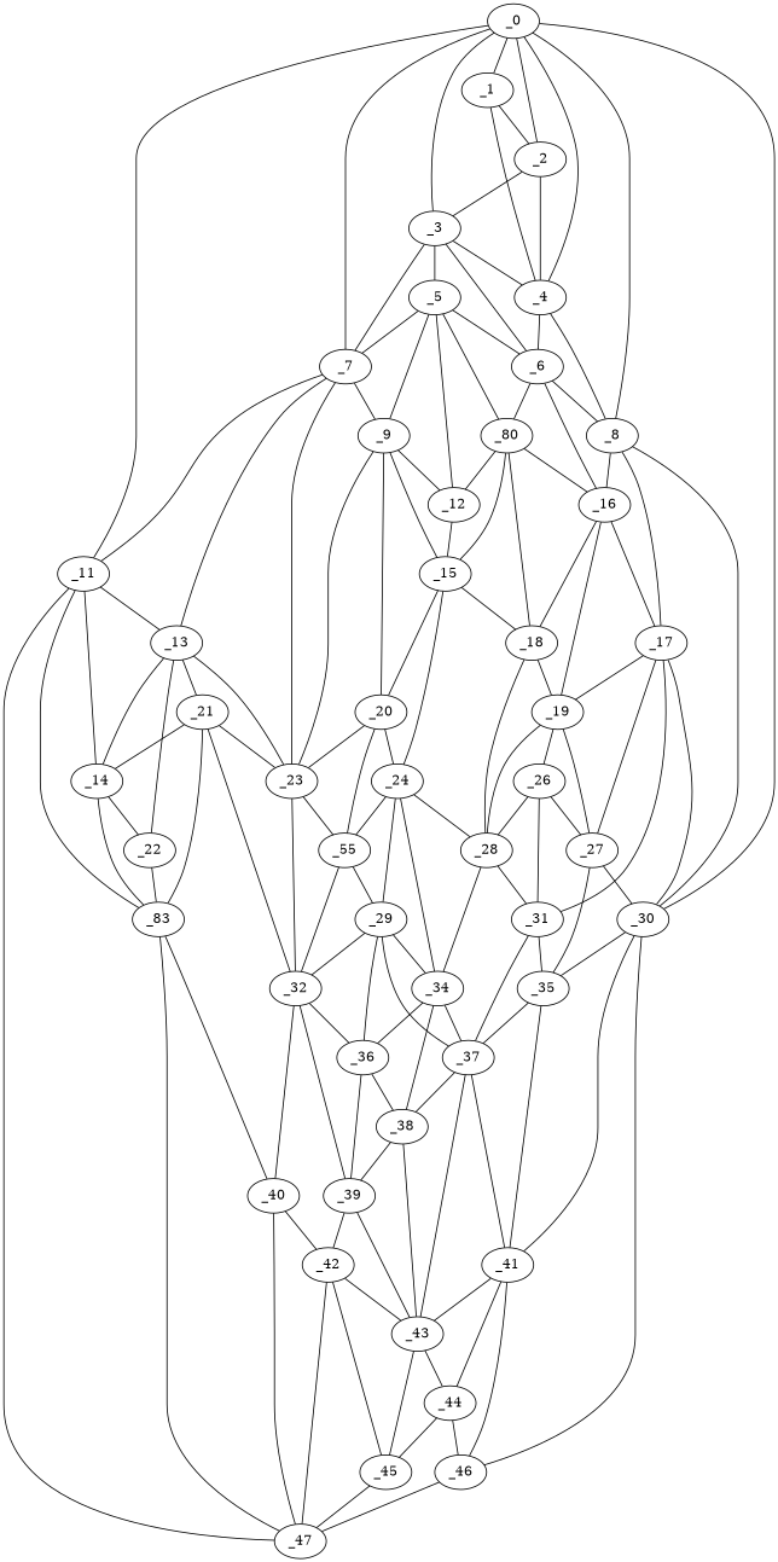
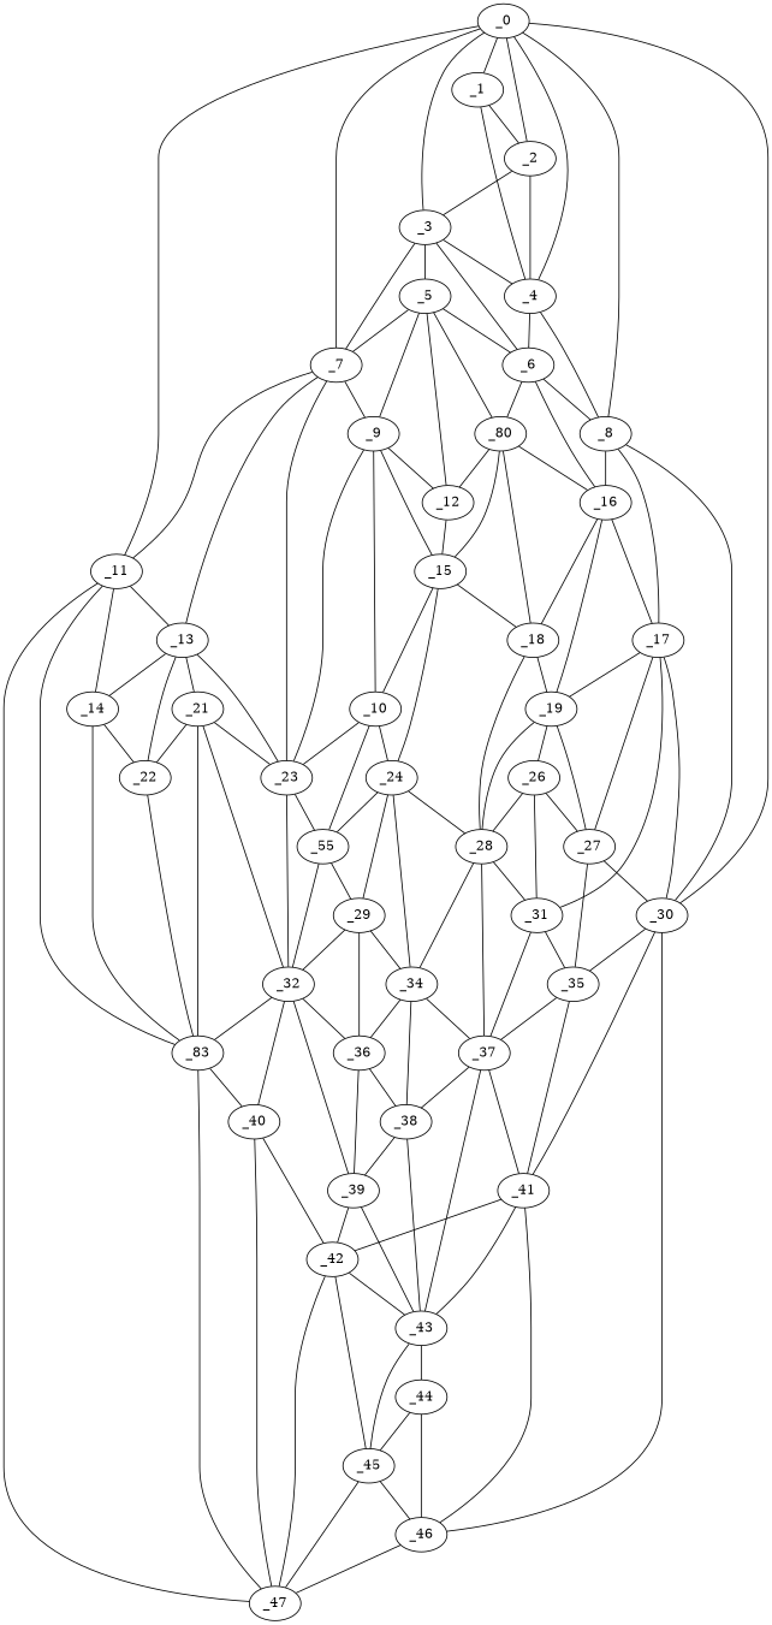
  graph {
    node [x=48 y=41]
    edge [valence=2]
    _0 [x=5 y=38]
    _1 [x=23]
    _2 [x=28 y=46]
    _3 [x=32 y=51]
    _4 [x=36 y=39]
    _7 [x=47 y=76]
    _8 [y=35]
    _11 [x=49 y=101]
    _30 [x=76 y=27]
    _5 [x=40 y=56]
    _6 [x=45 y=49]
    _9 [y=68]
    _13 [x=54 y=84]
    _23 [x=64 y=70]
    _16 [x=56]
    _17 [x=58 y=33]
    _14 [x=54 y=98]
    n18 [label=_83 x=82 y=93]
    _47 [x=126 y=88]
    _35 [x=85 y=37]
    _41 [x=95 y=45]
    _46 [x=126 y=69]
    n23 [label=_80 x=49 y=52]
    _12 [x=50 y=58]
    _15 [x=55 y=58]
-   _20 [x=62 y=65]
+   _20 [x=62 y=65 label=_10]
    _21 [x=63 y=83]
    _22 [x=63 y=94]
    n29 [label=_55 x=70 y=67]
    _32 [x=81 y=80]
    _18 [x=60 y=51]
    _19 [x=62]
    _27 [x=72 y=36]
    _31 [x=76 y=43]
    _40 [x=94 y=86]
    _37 [x=88 y=50]
    _43 [x=103 y=69]
    _44 [x=111 y=68]
    _24 [x=68 y=59]
    _28 [x=72 y=51]
    _26 [x=71]
    _29 [x=75 y=66]
    _36 [x=86 y=67]
    _39 [x=93 y=79]
    _34 [x=83 y=61]
    _42 [x=101 y=80]
    _38 [x=90 y=67]
    _45 [x=112 y=78]
    _0 -- _1
    _0 -- _2
    _0 -- _3 [valence=1]
    _0 -- _4
    _0 -- _7 [valence=1]
    _0 -- _8 [valence=1]
    _0 -- _11 [valence=1]
    _0 -- _30 [valence=1]
    _1 -- _2 [valence=1]
    _1 -- _4
    _2 -- _3
    _2 -- _4 [valence=1]
    _3 -- _4
    _3 -- _7
    _3 -- _5 [valence=1]
    _3 -- _6
    _4 -- _8
    _4 -- _6 [valence=1]
    _7 -- _11
    _7 -- _9 [valence=1]
    _7 -- _13
    _7 -- _23 [valence=1]
    _8 -- _30
    _8 -- _16
    _8 -- _17
    _11 -- _13 [valence=1]
    _11 -- _14 [valence=1]
    _11 -- n18
    _11 -- _47 [valence=1]
    _30 -- _35
    _30 -- _41
    _30 -- _46 [valence=1]
    _5 -- _7
    _5 -- _6 [valence=1]
    _5 -- _9
    _5 -- n23
    _5 -- _12
    _6 -- _8 [valence=1]
    _6 -- _16 [valence=1]
    _6 -- n23
    _9 -- _23
    _9 -- _12
    _9 -- _15 [valence=1]
    _9 -- _20
    _13 -- _23
    _13 -- _14
    _13 -- _21 [valence=1]
    _13 -- _22
    _23 -- n29 [valence=1]
    _23 -- _32
    _16 -- _17 [valence=1]
    _16 -- _18
    _16 -- _19
    _17 -- _30 [valence=1]
    _17 -- _19 [valence=1]
    _17 -- _27
    _17 -- _31
    _14 -- n18
    _14 -- _22 [valence=1]
    n18 -- _47 [valence=1]
    n18 -- _40
    _35 -- _41 [valence=1]
    _35 -- _37
    _41 -- _46 [valence=1]
    _41 -- _43 [valence=1]
-   _41 -- _44 [valence=1]
+   _41 -- _42 [valence=1]
    _46 -- _47 [valence=1]
    n23 -- _16
    n23 -- _12
    n23 -- _15
    n23 -- _18
    _12 -- _15
    _15 -- _20 [valence=1]
    _15 -- _18
    _15 -- _24
    _20 -- _23 [valence=1]
    _20 -- n29
    _20 -- _24 [valence=1]
    _21 -- _23
    _21 -- n18
-   _21 -- _14 [valence=1]
+   _21 -- _22 [valence=1]
    _21 -- _32 [valence=1]
    _22 -- n18
    n29 -- _32
    n29 -- _29
+   _32 -- n18
    _32 -- _40
    _32 -- _36
    _32 -- _39
    _18 -- _19 [valence=1]
    _18 -- _28
    _19 -- _27
    _19 -- _28
    _19 -- _26
    _27 -- _30 [valence=1]
    _27 -- _35
    _31 -- _35
    _31 -- _37 [valence=1]
    _40 -- _47
    _40 -- _42
    _37 -- _41
    _37 -- _43
    _37 -- _38
    _43 -- _44
    _43 -- _45 [valence=1]
    _44 -- _46
    _44 -- _45 [valence=1]
    _24 -- n29
    _24 -- _28
    _24 -- _29 [valence=1]
    _24 -- _34
    _28 -- _31
-   _29 -- _37
+   _28 -- _37
    _28 -- _34
    _26 -- _27 [valence=1]
    _26 -- _31
    _26 -- _28 [valence=1]
    _29 -- _32 [valence=1]
    _29 -- _36
    _29 -- _34 [valence=1]
    _36 -- _39 [valence=1]
    _36 -- _38
    _39 -- _43
    _39 -- _42 [valence=1]
    _34 -- _37
    _34 -- _36
    _34 -- _38 [valence=1]
    _42 -- _47
    _42 -- _43
    _42 -- _45
    _38 -- _43 [valence=1]
    _38 -- _39 [valence=1]
    _45 -- _47
+   _45 -- _46 [valence=1]
  }
